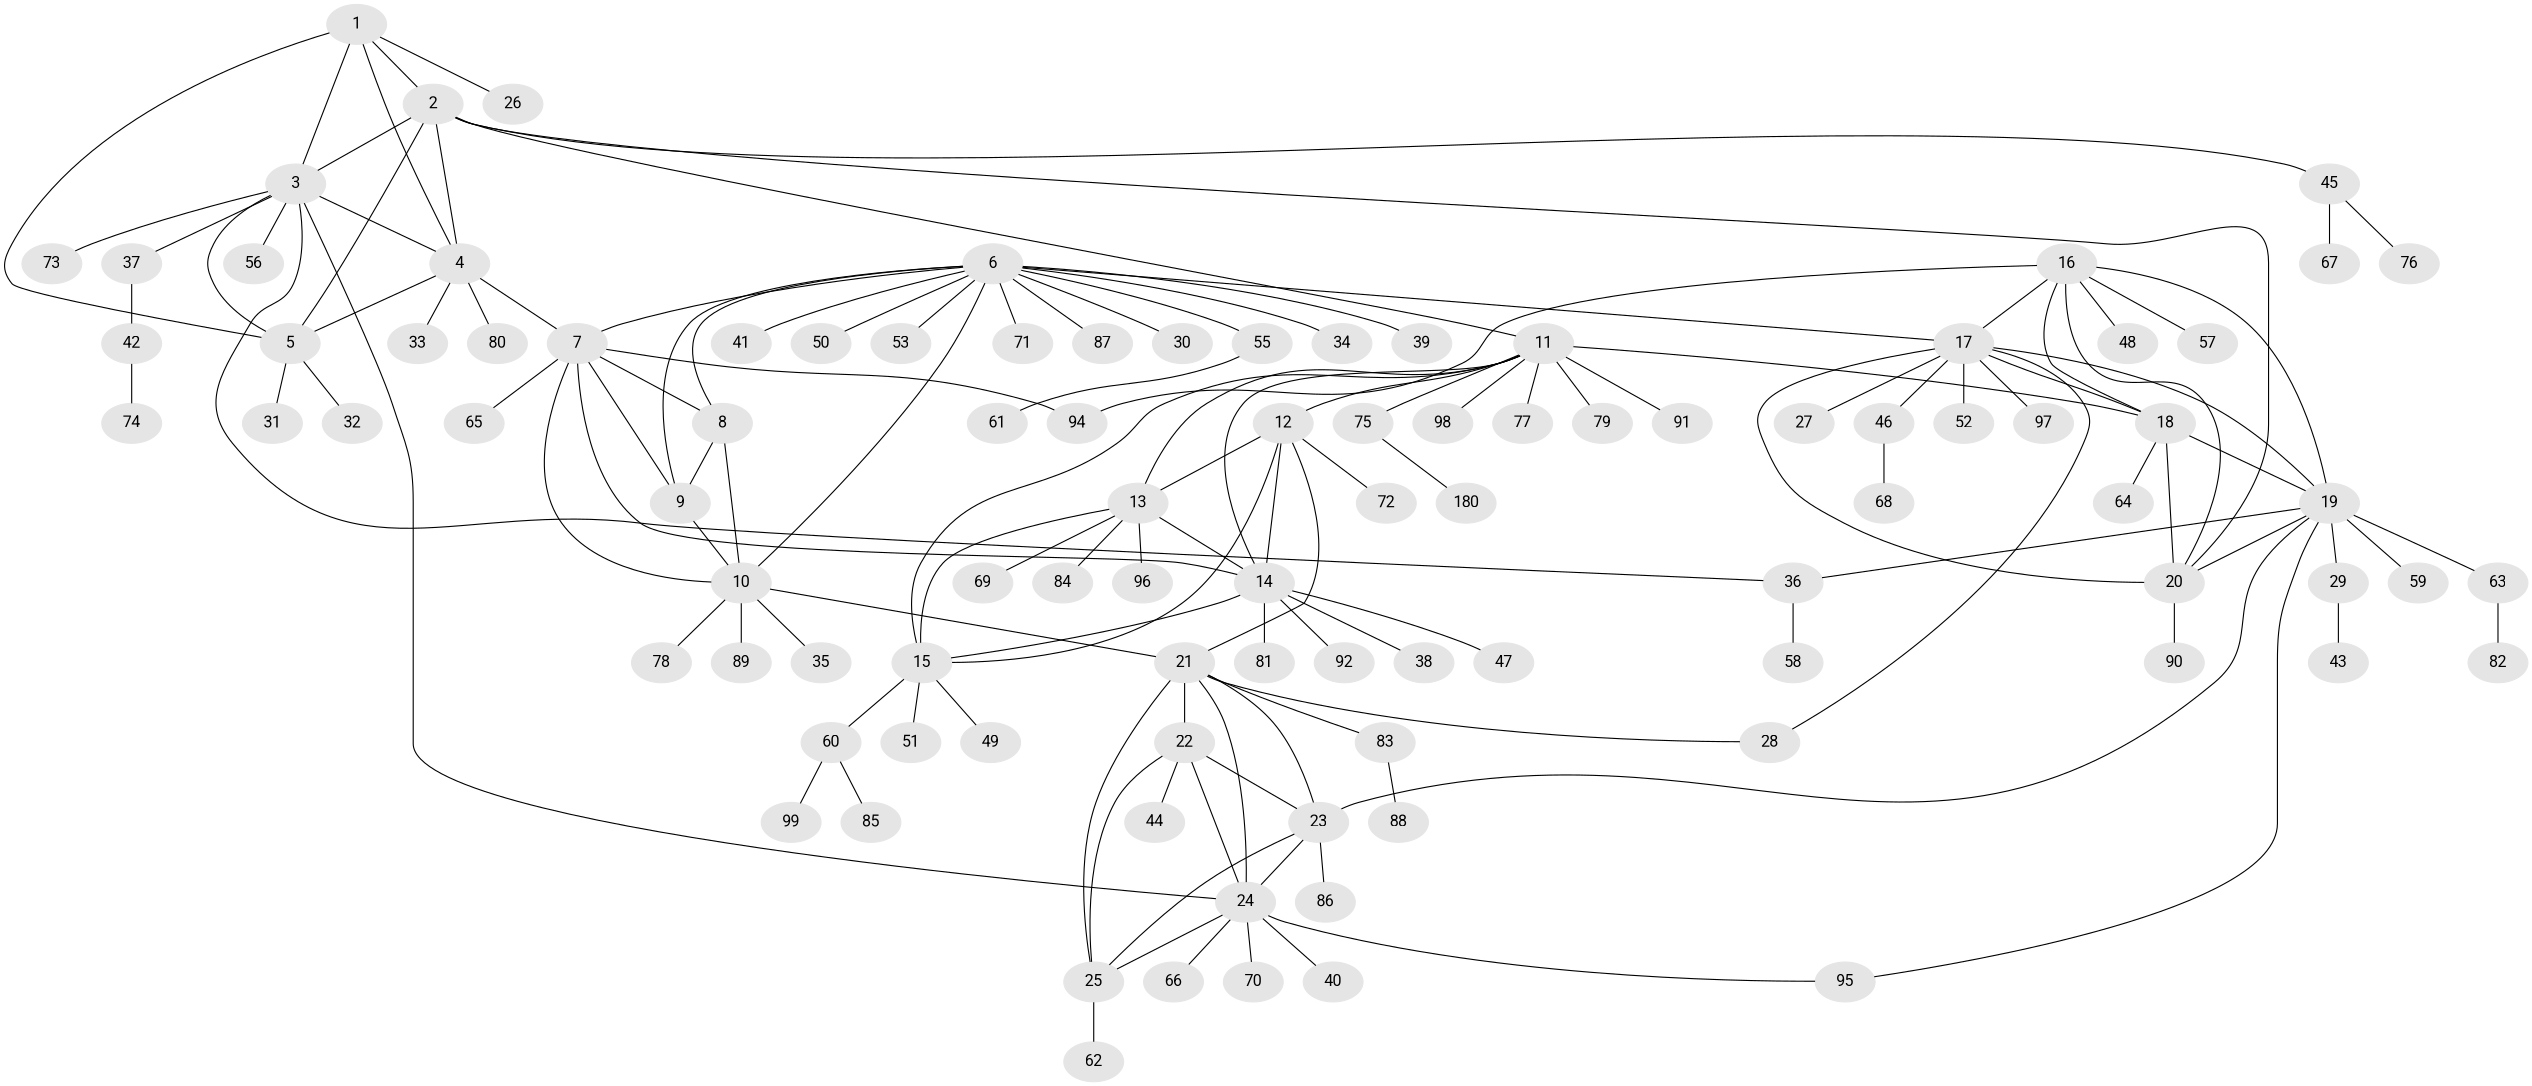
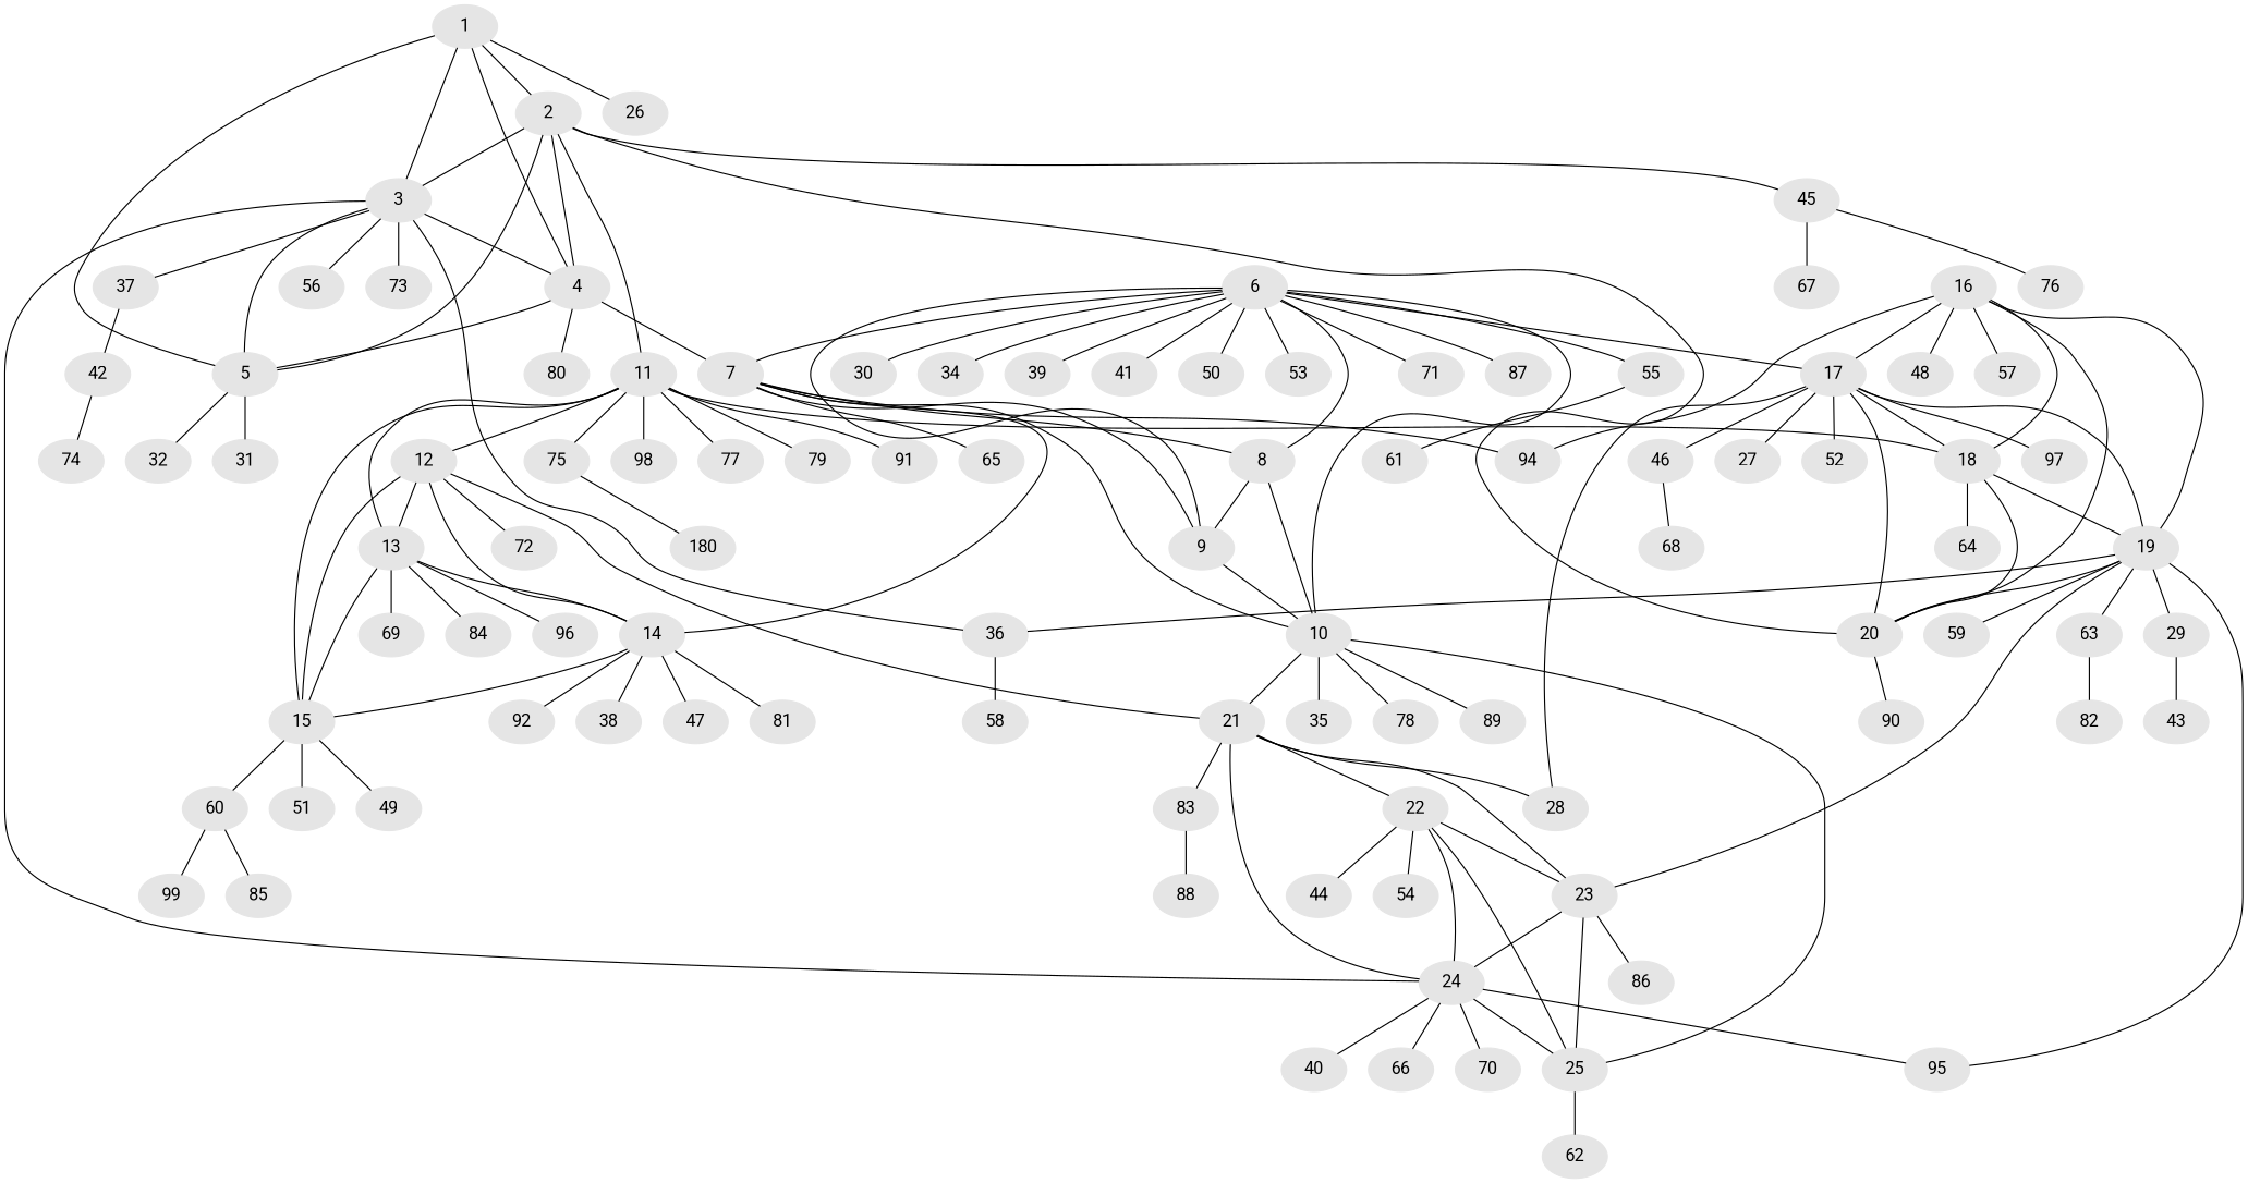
  graph {
    fontname=Roboto
    node [color=gray90 fontname=Roboto style=filled]
    edge [fontname=Roboto]
    1
    2
    3
    4
    5
    26
    11
    20
    45
    24
    36
    37
    56
    73
    7
-   33
    80
    31
    32
    14
    12
    13
    15
    18
    75
    77
    79
    91
    98
    90
    67
    76
    95
    25
    40
    66
    70
    58
    42
    8
    9
    10
    65
    94
    6
    17
    30
    34
    39
    41
    50
    53
    55
    71
    87
    21
    35
    78
    89
    19
    27
    28
    46
    52
    97
    61
    38
    47
    81
    92
    23
    22
    83
    72
    69
    84
    96
    49
    51
    60
    64
    n82 [label=180]
    85
    99
    16
    48
    57
    29
    59
    63
    68
    86
    43
    82
    44
+   54
    62
    88
    74
    1 -- 2
    1 -- 3
    1 -- 4
    1 -- 5
    1 -- 26
    2 -- 3
    2 -- 4
    2 -- 5
    2 -- 11
    2 -- 20
    2 -- 45
    3 -- 4
    3 -- 5
    3 -- 24
    3 -- 36
    3 -- 37
    3 -- 56
    3 -- 73
    4 -- 5
    4 -- 7
-   4 -- 33
    4 -- 80
    5 -- 31
    5 -- 32
-   11 -- 14
    11 -- 12
    11 -- 13
    11 -- 15
    11 -- 18
    11 -- 75
    11 -- 77
    11 -- 79
    11 -- 91
    11 -- 98
    20 -- 90
    45 -- 67
    45 -- 76
    24 -- 95
    24 -- 25
    24 -- 40
    24 -- 66
    24 -- 70
    36 -- 58
    37 -- 42
    7 -- 14
    7 -- 8
    7 -- 9
    7 -- 10
    7 -- 65
    7 -- 94
    14 -- 15
    14 -- 38
    14 -- 47
    14 -- 81
    14 -- 92
    12 -- 14
    12 -- 13
    12 -- 15
    12 -- 21
    12 -- 72
    13 -- 14
    13 -- 15
    13 -- 69
    13 -- 84
    13 -- 96
    15 -- 49
    15 -- 51
    15 -- 60
    18 -- 20
    18 -- 19
    18 -- 64
    75 -- n82
    25 -- 62
    42 -- 74
    8 -- 9
    8 -- 10
    9 -- 10
    10 -- 21
    10 -- 35
    10 -- 78
    10 -- 89
    6 -- 7
    6 -- 8
    6 -- 9
    6 -- 10
    6 -- 17
    6 -- 30
    6 -- 34
    6 -- 39
    6 -- 41
    6 -- 50
    6 -- 53
    6 -- 55
    6 -- 71
    6 -- 87
    17 -- 20
    17 -- 18
    17 -- 19
    17 -- 27
    17 -- 28
    17 -- 46
    17 -- 52
    17 -- 97
    55 -- 61
    21 -- 24
-   21 -- 25
+   10 -- 25
    21 -- 28
    21 -- 23
    21 -- 22
    21 -- 83
    19 -- 20
    19 -- 36
    19 -- 95
    19 -- 23
    19 -- 29
    19 -- 59
    19 -- 63
    46 -- 68
    23 -- 24
    23 -- 25
    23 -- 86
    22 -- 24
    22 -- 25
    22 -- 23
    22 -- 44
+   22 -- 54
    83 -- 88
    60 -- 85
    60 -- 99
    16 -- 20
    16 -- 18
    16 -- 94
    16 -- 17
    16 -- 19
    16 -- 48
    16 -- 57
    29 -- 43
    63 -- 82
  }
